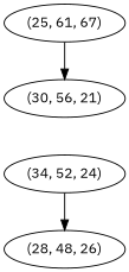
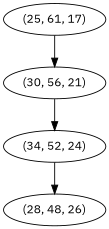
  digraph {
    fontname="IBM Plex Sans"
    node [fontname="IBM Plex Sans"]
    edge [fontname="IBM Plex Sans"]
-   "(25, 61, 17)" [label="(25, 61, 67)"]
+   "(25, 61, 17)"
    "(30, 56, 21)"
    "(34, 52, 24)"
    n4 [label="(28, 48, 26)"]
    "(25, 61, 17)" -> "(30, 56, 21)"
+   "(30, 56, 21)" -> "(34, 52, 24)"
    "(34, 52, 24)" -> n4
  }
